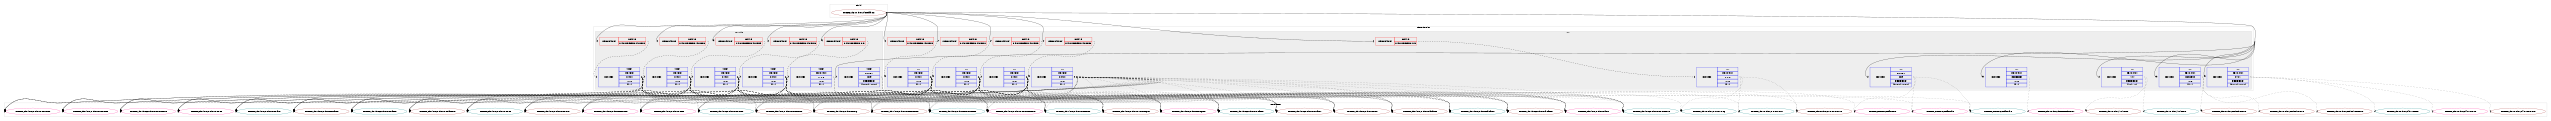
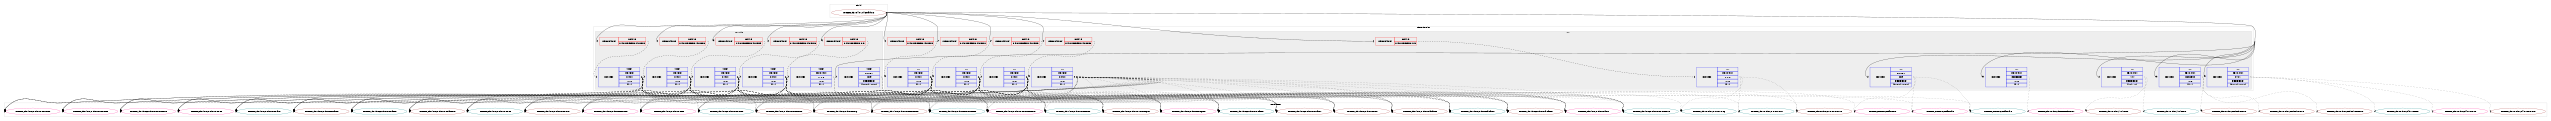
  digraph {
    compound=true
    concentrate=true
    fontname=Helvetica
    fontsize=10
    newrank=true
    rankdir=TB
    ranksep=1.5
    node [color=brown fontname=Helvetica fontsize=10]
    edge [arrowhead=tee headport=w style=dotted tailport=e weight=100]
-   n1 [label="portage://dev-python/pikepdf-9.1.2" width=4]
+   n1 [label="portage://dev-pillow/pikepdf-9.1.2" width=4]
    n2 [color=blue label=<<TABLE BORDER="0" CELLBORDER="1" CELLSPACING="0" CELLPADDING="4" WIDTH="220"><TR><TD ROWSPAN="6" CELLPADDING="30">pack_dep</TD></TR><TR><TD WIDTH="110">install</TD></TR><TR><TD>dev-python</TD></TR><TR><TD>pypy3</TD></TR><TR><TD>none</TD></TR><TR><TD>[[],,,,]</TD></TR></TABLE>> shape=none]
    n3 [color=red label=<<TABLE BORDER="0" CELLBORDER="1" CELLSPACING="0" CELLPADDING="4"><TR><TD ROWSPAN="3" CELLPADDING="10">use_conditional</TD></TR><TR><TD>positive</TD></TR><TR><TD>python_targets_pypy3</TD></TR></TABLE>> shape=none]
    n4 [color=blue label=<<TABLE BORDER="0" CELLBORDER="1" CELLSPACING="0" CELLPADDING="4" WIDTH="220"><TR><TD ROWSPAN="6" CELLPADDING="30">pack_dep</TD></TR><TR><TD WIDTH="110">install</TD></TR><TR><TD>dev-lang</TD></TR><TR><TD>python</TD></TR><TR><TD>none</TD></TR><TR><TD>[[],,,,]</TD></TR></TABLE>> shape=none]
    n5 [color=red label=<<TABLE BORDER="0" CELLBORDER="1" CELLSPACING="0" CELLPADDING="4"><TR><TD ROWSPAN="3" CELLPADDING="10">use_conditional</TD></TR><TR><TD>positive</TD></TR><TR><TD>python_targets_python3_10</TD></TR></TABLE>> shape=none]
    n6 [color=blue label=<<TABLE BORDER="0" CELLBORDER="1" CELLSPACING="0" CELLPADDING="4" WIDTH="220"><TR><TD ROWSPAN="6" CELLPADDING="30">pack_dep</TD></TR><TR><TD WIDTH="110">install</TD></TR><TR><TD>dev-lang</TD></TR><TR><TD>python</TD></TR><TR><TD>none</TD></TR><TR><TD>[[],,,,]</TD></TR></TABLE>> shape=none]
    n7 [color=red label=<<TABLE BORDER="0" CELLBORDER="1" CELLSPACING="0" CELLPADDING="4"><TR><TD ROWSPAN="3" CELLPADDING="10">use_conditional</TD></TR><TR><TD>positive</TD></TR><TR><TD>python_targets_python3_11</TD></TR></TABLE>> shape=none]
    n8 [color=blue label=<<TABLE BORDER="0" CELLBORDER="1" CELLSPACING="0" CELLPADDING="4" WIDTH="220"><TR><TD ROWSPAN="6" CELLPADDING="30">pack_dep</TD></TR><TR><TD WIDTH="110">install</TD></TR><TR><TD>dev-lang</TD></TR><TR><TD>python</TD></TR><TR><TD>none</TD></TR><TR><TD>[[],,,,]</TD></TR></TABLE>> shape=none]
    n9 [color=red label=<<TABLE BORDER="0" CELLBORDER="1" CELLSPACING="0" CELLPADDING="4"><TR><TD ROWSPAN="3" CELLPADDING="10">use_conditional</TD></TR><TR><TD>positive</TD></TR><TR><TD>python_targets_python3_12</TD></TR></TABLE>> shape=none]
    n10 [color=blue label=<<TABLE BORDER="0" CELLBORDER="1" CELLSPACING="0" CELLPADDING="4" WIDTH="220"><TR><TD ROWSPAN="6" CELLPADDING="30">pack_dep</TD></TR><TR><TD WIDTH="110">install</TD></TR><TR><TD>dev-lang</TD></TR><TR><TD>python</TD></TR><TR><TD>none</TD></TR><TR><TD>[[],,,,]</TD></TR></TABLE>> shape=none]
    n11 [color=red label=<<TABLE BORDER="0" CELLBORDER="1" CELLSPACING="0" CELLPADDING="4"><TR><TD ROWSPAN="3" CELLPADDING="10">use_conditional</TD></TR><TR><TD>positive</TD></TR><TR><TD>python_targets_python3_13</TD></TR></TABLE>> shape=none]
    n12 [color=blue label=<<TABLE BORDER="0" CELLBORDER="1" CELLSPACING="0" CELLPADDING="4" WIDTH="220"><TR><TD ROWSPAN="6" CELLPADDING="30">pack_dep</TD></TR><TR><TD WIDTH="110">install</TD></TR><TR><TD>app-text</TD></TR><TR><TD>qpdf</TD></TR><TR><TD>greaterequal</TD></TR><TR><TD>[[11,5,0],,,11.5.0]</TD></TR></TABLE>> shape=none]
    n13 [color=blue label=<<TABLE BORDER="0" CELLBORDER="1" CELLSPACING="0" CELLPADDING="4" WIDTH="220"><TR><TD ROWSPAN="6" CELLPADDING="30">pack_dep</TD></TR><TR><TD WIDTH="110">run</TD></TR><TR><TD>dev-python</TD></TR><TR><TD>pypy3</TD></TR><TR><TD>none</TD></TR><TR><TD>[[],,,,]</TD></TR></TABLE>> shape=none]
    n14 [color=red label=<<TABLE BORDER="0" CELLBORDER="1" CELLSPACING="0" CELLPADDING="4"><TR><TD ROWSPAN="3" CELLPADDING="10">use_conditional</TD></TR><TR><TD>positive</TD></TR><TR><TD>python_targets_pypy3</TD></TR></TABLE>> shape=none]
    n15 [color=blue label=<<TABLE BORDER="0" CELLBORDER="1" CELLSPACING="0" CELLPADDING="4" WIDTH="220"><TR><TD ROWSPAN="6" CELLPADDING="30">pack_dep</TD></TR><TR><TD WIDTH="110">run</TD></TR><TR><TD>dev-lang</TD></TR><TR><TD>python</TD></TR><TR><TD>none</TD></TR><TR><TD>[[],,,,]</TD></TR></TABLE>> shape=none]
    n16 [color=red label=<<TABLE BORDER="0" CELLBORDER="1" CELLSPACING="0" CELLPADDING="4"><TR><TD ROWSPAN="3" CELLPADDING="10">use_conditional</TD></TR><TR><TD>positive</TD></TR><TR><TD>python_targets_python3_10</TD></TR></TABLE>> shape=none]
    n17 [color=blue label=<<TABLE BORDER="0" CELLBORDER="1" CELLSPACING="0" CELLPADDING="4" WIDTH="220"><TR><TD ROWSPAN="6" CELLPADDING="30">pack_dep</TD></TR><TR><TD WIDTH="110">run</TD></TR><TR><TD>dev-lang</TD></TR><TR><TD>python</TD></TR><TR><TD>none</TD></TR><TR><TD>[[],,,,]</TD></TR></TABLE>> shape=none]
    n18 [color=red label=<<TABLE BORDER="0" CELLBORDER="1" CELLSPACING="0" CELLPADDING="4"><TR><TD ROWSPAN="3" CELLPADDING="10">use_conditional</TD></TR><TR><TD>positive</TD></TR><TR><TD>python_targets_python3_11</TD></TR></TABLE>> shape=none]
    n19 [color=blue label=<<TABLE BORDER="0" CELLBORDER="1" CELLSPACING="0" CELLPADDING="4" WIDTH="220"><TR><TD ROWSPAN="6" CELLPADDING="30">pack_dep</TD></TR><TR><TD WIDTH="110">run</TD></TR><TR><TD>dev-lang</TD></TR><TR><TD>python</TD></TR><TR><TD>none</TD></TR><TR><TD>[[],,,,]</TD></TR></TABLE>> shape=none]
    n20 [color=red label=<<TABLE BORDER="0" CELLBORDER="1" CELLSPACING="0" CELLPADDING="4"><TR><TD ROWSPAN="3" CELLPADDING="10">use_conditional</TD></TR><TR><TD>positive</TD></TR><TR><TD>python_targets_python3_12</TD></TR></TABLE>> shape=none]
    n21 [color=blue label=<<TABLE BORDER="0" CELLBORDER="1" CELLSPACING="0" CELLPADDING="4" WIDTH="220"><TR><TD ROWSPAN="6" CELLPADDING="30">pack_dep</TD></TR><TR><TD WIDTH="110">run</TD></TR><TR><TD>dev-lang</TD></TR><TR><TD>python</TD></TR><TR><TD>none</TD></TR><TR><TD>[[],,,,]</TD></TR></TABLE>> shape=none]
    n22 [color=red label=<<TABLE BORDER="0" CELLBORDER="1" CELLSPACING="0" CELLPADDING="4"><TR><TD ROWSPAN="3" CELLPADDING="10">use_conditional</TD></TR><TR><TD>positive</TD></TR><TR><TD>python_targets_python3_13</TD></TR></TABLE>> shape=none]
    n23 [color=blue label=<<TABLE BORDER="0" CELLBORDER="1" CELLSPACING="0" CELLPADDING="4" WIDTH="220"><TR><TD ROWSPAN="6" CELLPADDING="30">pack_dep</TD></TR><TR><TD WIDTH="110">run</TD></TR><TR><TD>app-text</TD></TR><TR><TD>qpdf</TD></TR><TR><TD>greaterequal</TD></TR><TR><TD>[[11,5,0],,,11.5.0]</TD></TR></TABLE>> shape=none]
    n24 [color=blue label=<<TABLE BORDER="0" CELLBORDER="1" CELLSPACING="0" CELLPADDING="4" WIDTH="220"><TR><TD ROWSPAN="6" CELLPADDING="30">pack_dep</TD></TR><TR><TD WIDTH="110">run</TD></TR><TR><TD>dev-python</TD></TR><TR><TD>deprecated</TD></TR><TR><TD>none</TD></TR><TR><TD>[[],,,,]</TD></TR></TABLE>> shape=none]
    n25 [color=blue label=<<TABLE BORDER="0" CELLBORDER="1" CELLSPACING="0" CELLPADDING="4" WIDTH="220"><TR><TD ROWSPAN="6" CELLPADDING="30">pack_dep</TD></TR><TR><TD WIDTH="110">run</TD></TR><TR><TD>dev-python</TD></TR><TR><TD>lxml</TD></TR><TR><TD>greaterequal</TD></TR><TR><TD>[[4,0],,,4.0]</TD></TR></TABLE>> shape=none]
    n26 [color=blue label=<<TABLE BORDER="0" CELLBORDER="1" CELLSPACING="0" CELLPADDING="4" WIDTH="220"><TR><TD ROWSPAN="6" CELLPADDING="30">pack_dep</TD></TR><TR><TD WIDTH="110">run</TD></TR><TR><TD>dev-python</TD></TR><TR><TD>packaging</TD></TR><TR><TD>none</TD></TR><TR><TD>[[],,,,]</TD></TR></TABLE>> shape=none]
    n27 [color=blue label=<<TABLE BORDER="0" CELLBORDER="1" CELLSPACING="0" CELLPADDING="4" WIDTH="220"><TR><TD ROWSPAN="6" CELLPADDING="30">pack_dep</TD></TR><TR><TD WIDTH="110">run</TD></TR><TR><TD>dev-python</TD></TR><TR><TD>pillow</TD></TR><TR><TD>greaterequal</TD></TR><TR><TD>[[10,0,1],,,10.0.1]</TD></TR></TABLE>> shape=none]
    n28 [color=teal label="portage://dev-lang/python-3.13.0_rc2" width=4]
    n29 [color=deeppink label="portage://dev-lang/python-3.13.0_rc1_p3-r1" width=4]
    n30 [color=teal label="portage://dev-lang/python-3.13.0_rc1_p3" width=4]
    n31 [label="portage://dev-lang/python-3.13.0_rc1_p2" width=4]
    n32 [label="portage://dev-lang/python-3.12.6" width=4]
    n33 [label="portage://dev-lang/python-3.12.5_p1-r1" width=4]
    n34 [color=teal label="portage://dev-lang/python-3.12.5_p1" width=4]
    n35 [color=deeppink label="portage://dev-lang/python-3.12.5" width=4]
    n36 [color=deeppink label="portage://dev-lang/python-3.12.4_p3" width=4]
    n37 [label="portage://dev-lang/python-3.12.3-r1" width=4]
    n38 [color=teal label="portage://dev-lang/python-3.11.10" width=4]
    n39 [label="portage://dev-lang/python-3.11.9_p2-r1" width=4]
    n40 [color=teal label="portage://dev-lang/python-3.11.9_p2" width=4]
    n41 [label="portage://dev-lang/python-3.11.9_p1" width=4]
    n42 [color=teal label="portage://dev-lang/python-3.11.9-r1" width=4]
    n43 [color=deeppink label="portage://dev-lang/python-3.10.15" width=4]
    n44 [color=deeppink label="portage://dev-lang/python-3.10.14_p3-r1" width=4]
    n45 [color=deeppink label="portage://dev-lang/python-3.10.14_p3" width=4]
    n46 [color=deeppink label="portage://dev-lang/python-3.10.14_p2" width=4]
    n47 [color=teal label="portage://dev-lang/python-3.10.14_p1-r1" width=4]
    n48 [color=deeppink label="portage://dev-lang/python-3.9.20" width=4]
    n49 [label="portage://dev-lang/python-3.9.19_p5" width=4]
    n50 [color=teal label="portage://dev-lang/python-3.9.19_p4" width=4]
    n51 [label="portage://dev-lang/python-3.9.19_p3" width=4]
    n52 [label="portage://dev-lang/python-3.8.20" width=4]
    n53 [label="portage://dev-lang/python-3.8.19_p4" width=4]
    n54 [color=teal label="portage://dev-lang/python-3.8.19_p3" width=4]
    n55 [color=deeppink label="portage://dev-lang/python-3.8.16_p2" width=4]
    n56 [label="portage://dev-lang/python-2.7.18_p16-r2" width=4]
    n57 [label="portage://dev-python/pypy3-7.3.17-r1" width=4]
    n58 [color=teal label="portage://dev-python/pypy3-7.3.17" width=4]
    n59 [color=teal label="portage://dev-python/pypy3-7.3.16" width=4]
    n60 [color=teal label="portage://app-text/qpdf-11.9.1" width=4]
    n61 [color=deeppink label="portage://app-text/qpdf-11.9.0" width=4]
    n62 [color=deeppink label="portage://app-text/qpdf-11.8.0" width=4]
    n63 [color=deeppink label="portage://dev-python/deprecated-1.2.14" width=4]
    n64 [color=teal label="portage://dev-python/lxml-5.3.0" width=4]
    n65 [label="portage://dev-python/lxml-5.2.2" width=4]
    n66 [label="portage://dev-python/packaging-24.1" width=4]
    n67 [label="portage://dev-python/packaging-24.0" width=4]
    n68 [label="portage://dev-python/packaging-23.2-r1" width=4]
    n69 [color=deeppink label="portage://dev-python/pillow-10.4.0" width=4]
    n70 [color=teal label="portage://dev-python/pillow-10.3.0" width=4]
    n71 [label="portage://dev-python/pillow-10.2.0-r1" width=4]
    subgraph cluster_1 {
      color=gray
      label=<<i>ebuild</i>>
      n1
    }
    subgraph cluster_2 {
      color=gray
      label=<<i>dependencies</i>>
      subgraph cluster_3 {
        color=gray
        fillcolor="#eeeeee"
        label=<<i>compile</i>>
        style=filled
        subgraph sub_4 {
          color=gray
          fillcolor="#eeeeee"
          label=<<i>compile</i>>
          style=filled
          n3
          subgraph sub_5 {
            color=gray
            fillcolor="#eeeeee"
            label=<<i>compile</i>>
            style=filled
            n2
          }
        }
        subgraph sub_6 {
          color=gray
          fillcolor="#eeeeee"
          label=<<i>compile</i>>
          style=filled
          n5
          subgraph sub_7 {
            color=gray
            fillcolor="#eeeeee"
            label=<<i>compile</i>>
            style=filled
            n4
          }
        }
        subgraph sub_8 {
          color=gray
          fillcolor="#eeeeee"
          label=<<i>compile</i>>
          style=filled
          n7
          subgraph sub_9 {
            color=gray
            fillcolor="#eeeeee"
            label=<<i>compile</i>>
            style=filled
            n6
          }
        }
        subgraph sub_10 {
          color=gray
          fillcolor="#eeeeee"
          label=<<i>compile</i>>
          style=filled
          n9
          subgraph sub_11 {
            color=gray
            fillcolor="#eeeeee"
            label=<<i>compile</i>>
            style=filled
            n8
          }
        }
        subgraph sub_12 {
          color=gray
          fillcolor="#eeeeee"
          label=<<i>compile</i>>
          style=filled
          n11
          subgraph sub_13 {
            color=gray
            fillcolor="#eeeeee"
            label=<<i>compile</i>>
            style=filled
            n10
          }
        }
        subgraph sub_14 {
          color=gray
          fillcolor="#eeeeee"
          label=<<i>compile</i>>
          style=filled
          n12
        }
      }
      subgraph cluster_15 {
        color=gray
        fillcolor="#eeeeee"
        label=<<i>run</i>>
        style=filled
        subgraph sub_16 {
          color=gray
          fillcolor="#eeeeee"
          label=<<i>run</i>>
          style=filled
          n14
          subgraph sub_17 {
            color=gray
            fillcolor="#eeeeee"
            label=<<i>run</i>>
            style=filled
            n13
          }
        }
        subgraph sub_18 {
          color=gray
          fillcolor="#eeeeee"
          label=<<i>run</i>>
          style=filled
          n16
          subgraph sub_19 {
            color=gray
            fillcolor="#eeeeee"
            label=<<i>run</i>>
            style=filled
            n15
          }
        }
        subgraph sub_20 {
          color=gray
          fillcolor="#eeeeee"
          label=<<i>run</i>>
          style=filled
          n18
          subgraph sub_21 {
            color=gray
            fillcolor="#eeeeee"
            label=<<i>run</i>>
            style=filled
            n17
          }
        }
        subgraph sub_22 {
          color=gray
          fillcolor="#eeeeee"
          label=<<i>run</i>>
          style=filled
          n20
          subgraph sub_23 {
            color=gray
            fillcolor="#eeeeee"
            label=<<i>run</i>>
            style=filled
            n19
          }
        }
        subgraph sub_24 {
          color=gray
          fillcolor="#eeeeee"
          label=<<i>run</i>>
          style=filled
          n22
          subgraph sub_25 {
            color=gray
            fillcolor="#eeeeee"
            label=<<i>run</i>>
            style=filled
            n21
          }
        }
        subgraph sub_26 {
          color=gray
          fillcolor="#eeeeee"
          label=<<i>run</i>>
          style=filled
          n23
        }
        subgraph sub_27 {
          color=gray
          fillcolor="#eeeeee"
          label=<<i>run</i>>
          style=filled
          n24
        }
        subgraph sub_28 {
          color=gray
          fillcolor="#eeeeee"
          label=<<i>run</i>>
          style=filled
          n25
        }
        subgraph sub_29 {
          color=gray
          fillcolor="#eeeeee"
          label=<<i>run</i>>
          style=filled
          n26
        }
        subgraph sub_30 {
          color=gray
          fillcolor="#eeeeee"
          label=<<i>run</i>>
          style=filled
          n27
        }
      }
      subgraph cluster_31 {
        color=gray
        fillcolor="#eeeeee"
        label=<<i>compile and run</i>>
        style=filled
      }
    }
    subgraph cluster_32 {
      color=gray
      label=<<i>candidates</i>>
      rank=same
      subgraph sub_33 {
        color=black
        label=<<i>candidates</i>>
        nodesep=1
        rank=same
        n28
        n29
        n30
        n31
        n32
        n33
        n34
        n35
        n36
        n37
        n38
        n39
        n40
        n41
        n42
        n43
        n44
        n45
        n46
        n47
        n48
        n49
        n50
        n51
        n52
        n53
        n54
        n55
        n56
      }
      subgraph sub_34 {
        color=black
        label=<<i>candidates</i>>
        nodesep=1
        rank=same
        n57
        n58
        n59
      }
      subgraph sub_35 {
        color=black
        label=<<i>candidates</i>>
        nodesep=1
        rank=same
        n28
        n29
        n30
        n31
        n32
        n33
        n34
        n35
        n36
        n37
        n38
        n39
        n40
        n41
        n42
        n43
        n44
        n45
        n46
        n47
        n48
        n49
        n50
        n51
        n52
        n53
        n54
        n55
        n56
      }
      subgraph sub_36 {
        color=black
        label=<<i>candidates</i>>
        nodesep=1
        rank=same
        n28
        n29
        n30
        n31
        n32
        n33
        n34
        n35
        n36
        n37
        n38
        n39
        n40
        n41
        n42
        n43
        n44
        n45
        n46
        n47
        n48
        n49
        n50
        n51
        n52
        n53
        n54
        n55
        n56
      }
      subgraph sub_37 {
        color=black
        label=<<i>candidates</i>>
        nodesep=1
        rank=same
        n28
        n29
        n30
        n31
        n32
        n33
        n34
        n35
        n36
        n37
        n38
        n39
        n40
        n41
        n42
        n43
        n44
        n45
        n46
        n47
        n48
        n49
        n50
        n51
        n52
        n53
        n54
        n55
        n56
      }
      subgraph sub_38 {
        color=black
        label=<<i>candidates</i>>
        nodesep=1
        rank=same
        n60
        n61
        n62
      }
      subgraph sub_39 {
        color=black
        label=<<i>candidates</i>>
        nodesep=1
        rank=same
        n57
        n58
        n59
      }
      subgraph sub_40 {
        color=black
        label=<<i>candidates</i>>
        nodesep=1
        rank=same
        n28
        n29
        n30
        n31
        n32
        n33
        n34
        n35
        n36
        n37
        n38
        n39
        n40
        n41
        n42
        n43
        n44
        n45
        n46
        n47
        n48
        n49
        n50
        n51
        n52
        n53
        n54
        n55
        n56
      }
      subgraph sub_41 {
        color=black
        label=<<i>candidates</i>>
        nodesep=1
        rank=same
        n28
        n29
        n30
        n31
        n32
        n33
        n34
        n35
        n36
        n37
        n38
        n39
        n40
        n41
        n42
        n43
        n44
        n45
        n46
        n47
        n48
        n49
        n50
        n51
        n52
        n53
        n54
        n55
        n56
      }
      subgraph sub_42 {
        color=black
        label=<<i>candidates</i>>
        nodesep=1
        rank=same
        n28
        n29
        n30
        n31
        n32
        n33
        n34
        n35
        n36
        n37
        n38
        n39
        n40
        n41
        n42
        n43
        n44
        n45
        n46
        n47
        n48
        n49
        n50
        n51
        n52
        n53
        n54
        n55
        n56
      }
      subgraph sub_43 {
        color=black
        label=<<i>candidates</i>>
        nodesep=1
        rank=same
        n28
        n29
        n30
        n31
        n32
        n33
        n34
        n35
        n36
        n37
        n38
        n39
        n40
        n41
        n42
        n43
        n44
        n45
        n46
        n47
        n48
        n49
        n50
        n51
        n52
        n53
        n54
        n55
        n56
      }
      subgraph sub_44 {
        color=black
        label=<<i>candidates</i>>
        nodesep=1
        rank=same
        n60
        n61
        n62
      }
      subgraph sub_45 {
        color=black
        label=<<i>candidates</i>>
        nodesep=1
        rank=same
        n63
      }
      subgraph sub_46 {
        color=black
        label=<<i>candidates</i>>
        nodesep=1
        rank=same
        n64
        n65
      }
      subgraph sub_47 {
        color=black
        label=<<i>candidates</i>>
        nodesep=1
        rank=same
        n66
        n67
        n68
      }
      subgraph sub_48 {
        color=black
        label=<<i>candidates</i>>
        nodesep=1
        rank=same
        n69
        n70
        n71
      }
    }
    n1 -> n3 [arrowhead=diamond style=solid weight=20]
    n1 -> n5 [style=solid weight=20]
    n1 -> n7 [style=solid weight=20]
    n1 -> n9 [style=solid weight=20]
    n1 -> n11 [arrowhead=diamond style=solid weight=20]
    n1 -> n12 [style=solid weight=20]
    n1 -> n14 [style=solid weight=20]
    n1 -> n16 [style=solid weight=20]
    n1 -> n18 [style=solid weight=20]
    n1 -> n20 [style=solid weight=20]
    n1 -> n22 [style=solid weight=20]
    n1 -> n23 [style=solid weight=20]
    n1 -> n24 [arrowhead=diamond style=solid weight=20]
    n1 -> n25 [style=solid weight=20]
    n1 -> n26 [arrowhead=diamond style=solid weight=20]
    n1 -> n27 [arrowhead=diamond style=solid weight=20]
    n2 -> n57
    n2 -> n58
    n2 -> n59 [arrowhead=diamond]
    n3 -> n2 [style=dashed weight=20]
    n4 -> n28
    n4 -> n29
    n4 -> n30
    n4 -> n31
    n4 -> n32 [arrowhead=diamond]
    n4 -> n33 [arrowhead=diamond]
    n4 -> n34
    n4 -> n35 [arrowhead=diamond]
    n4 -> n36
    n4 -> n37
    n4 -> n38 [arrowhead=diamond]
    n4 -> n39
    n4 -> n40
    n4 -> n41 [arrowhead=diamond]
    n4 -> n42 [arrowhead=diamond]
    n4 -> n43 [arrowhead=diamond]
    n4 -> n44
    n4 -> n45 [arrowhead=diamond]
    n4 -> n46 [arrowhead=diamond]
    n4 -> n47 [arrowhead=diamond]
    n4 -> n48
    n4 -> n49
    n4 -> n50
    n4 -> n51 [arrowhead=diamond]
    n4 -> n52 [arrowhead=diamond]
    n4 -> n53 [arrowhead=diamond]
    n4 -> n54 [arrowhead=diamond]
    n4 -> n55
    n4 -> n56
    n5 -> n4 [style=dashed weight=20]
    n6 -> n28
    n6 -> n29 [arrowhead=diamond]
    n6 -> n30
    n6 -> n31
    n6 -> n32 [arrowhead=diamond]
    n6 -> n33
    n6 -> n34
    n6 -> n35 [arrowhead=diamond]
    n6 -> n36
    n6 -> n37
    n6 -> n38 [arrowhead=diamond]
    n6 -> n39
    n6 -> n40 [arrowhead=diamond]
    n6 -> n41 [arrowhead=diamond]
    n6 -> n42
    n6 -> n43 [arrowhead=diamond]
    n6 -> n44
    n6 -> n45
    n6 -> n46 [arrowhead=diamond]
    n6 -> n47 [arrowhead=diamond]
    n6 -> n48
    n6 -> n49
    n6 -> n50 [arrowhead=diamond]
    n6 -> n51 [arrowhead=diamond]
    n6 -> n52
    n6 -> n53 [arrowhead=diamond]
    n6 -> n54
    n6 -> n55 [arrowhead=diamond]
    n6 -> n56 [arrowhead=diamond]
    n7 -> n6 [style=dashed weight=20]
    n8 -> n28
    n8 -> n29 [arrowhead=diamond]
    n8 -> n30 [arrowhead=diamond]
    n8 -> n31
    n8 -> n32
    n8 -> n33 [arrowhead=diamond]
    n8 -> n34 [arrowhead=diamond]
    n8 -> n35 [arrowhead=diamond]
    n8 -> n36 [arrowhead=diamond]
    n8 -> n37 [arrowhead=diamond]
    n8 -> n38
    n8 -> n39
    n8 -> n40 [arrowhead=diamond]
    n8 -> n41
    n8 -> n42 [arrowhead=diamond]
    n8 -> n43
    n8 -> n44
    n8 -> n45 [arrowhead=diamond]
    n8 -> n46
    n8 -> n47
    n8 -> n48
    n8 -> n49 [arrowhead=diamond]
    n8 -> n50
    n8 -> n51
    n8 -> n52 [arrowhead=diamond]
    n8 -> n53
    n8 -> n54 [arrowhead=diamond]
    n8 -> n55 [arrowhead=diamond]
    n8 -> n56 [arrowhead=diamond]
    n9 -> n8 [style=dashed weight=20]
    n10 -> n28
    n10 -> n29 [arrowhead=diamond]
    n10 -> n30 [arrowhead=diamond]
    n10 -> n31
    n10 -> n32
    n10 -> n33
    n10 -> n34 [arrowhead=diamond]
    n10 -> n35
    n10 -> n36
    n10 -> n37
    n10 -> n38
    n10 -> n39
    n10 -> n40
    n10 -> n41 [arrowhead=diamond]
    n10 -> n42 [arrowhead=diamond]
    n10 -> n43
    n10 -> n44
    n10 -> n45 [arrowhead=diamond]
    n10 -> n46 [arrowhead=diamond]
    n10 -> n47
    n10 -> n48 [arrowhead=diamond]
    n10 -> n49
    n10 -> n50 [arrowhead=diamond]
    n10 -> n51
    n10 -> n52 [arrowhead=diamond]
    n10 -> n53 [arrowhead=diamond]
    n10 -> n54 [arrowhead=diamond]
    n10 -> n55
    n10 -> n56
    n11 -> n10 [style=dashed weight=20]
    n12 -> n60
    n12 -> n61
    n12 -> n62
    n13 -> n57 [arrowhead=diamond]
    n13 -> n58
    n13 -> n59 [arrowhead=diamond]
    n14 -> n13 [style=dashed weight=20]
    n15 -> n28 [arrowhead=diamond]
    n15 -> n29
    n15 -> n30 [arrowhead=diamond]
    n15 -> n31
    n15 -> n32
    n15 -> n33
    n15 -> n34
    n15 -> n35
    n15 -> n36
    n15 -> n37 [arrowhead=diamond]
    n15 -> n38
    n15 -> n39
    n15 -> n40 [arrowhead=diamond]
    n15 -> n41
    n15 -> n42 [arrowhead=diamond]
    n15 -> n43
    n15 -> n44
    n15 -> n45 [arrowhead=diamond]
    n15 -> n46 [arrowhead=diamond]
    n15 -> n47 [arrowhead=diamond]
    n15 -> n48 [arrowhead=diamond]
    n15 -> n49
    n15 -> n50 [arrowhead=diamond]
    n15 -> n51
    n15 -> n52
    n15 -> n53
    n15 -> n54 [arrowhead=diamond]
    n15 -> n55 [arrowhead=diamond]
    n15 -> n56
    n16 -> n15 [arrowhead=diamond style=dashed weight=20]
    n17 -> n28 [arrowhead=diamond]
    n17 -> n29 [arrowhead=diamond]
    n17 -> n30 [arrowhead=diamond]
    n17 -> n31
    n17 -> n32
    n17 -> n33
    n17 -> n34
    n17 -> n35 [arrowhead=diamond]
    n17 -> n36 [arrowhead=diamond]
    n17 -> n37
    n17 -> n38
    n17 -> n39
    n17 -> n40 [arrowhead=diamond]
    n17 -> n41
    n17 -> n42
    n17 -> n43
    n17 -> n44
    n17 -> n45 [arrowhead=diamond]
    n17 -> n46 [arrowhead=diamond]
    n17 -> n47
    n17 -> n48
    n17 -> n49
    n17 -> n50
    n17 -> n51 [arrowhead=diamond]
    n17 -> n52 [arrowhead=diamond]
    n17 -> n53
    n17 -> n54
    n17 -> n55 [arrowhead=diamond]
    n17 -> n56
    n18 -> n17 [arrowhead=diamond style=dashed weight=20]
    n19 -> n28
    n19 -> n29 [arrowhead=diamond]
    n19 -> n30 [arrowhead=diamond]
    n19 -> n31
    n19 -> n32 [arrowhead=diamond]
    n19 -> n33
    n19 -> n34
    n19 -> n35
    n19 -> n36
    n19 -> n37
    n19 -> n38 [arrowhead=diamond]
    n19 -> n39 [arrowhead=diamond]
    n19 -> n40 [arrowhead=diamond]
    n19 -> n41 [arrowhead=diamond]
    n19 -> n42
    n19 -> n43 [arrowhead=diamond]
    n19 -> n44 [arrowhead=diamond]
    n19 -> n45
    n19 -> n46
    n19 -> n47
    n19 -> n48
    n19 -> n49 [arrowhead=diamond]
    n19 -> n50
    n19 -> n51
    n19 -> n52 [arrowhead=diamond]
    n19 -> n53
    n19 -> n54 [arrowhead=diamond]
    n19 -> n55
    n19 -> n56 [arrowhead=diamond]
    n20 -> n19 [arrowhead=diamond style=dashed weight=20]
    n21 -> n28 [arrowhead=diamond]
    n21 -> n29 [arrowhead=diamond]
    n21 -> n30
    n21 -> n31 [arrowhead=diamond]
    n21 -> n32
    n21 -> n33
    n21 -> n34
    n21 -> n35
    n21 -> n36
    n21 -> n37 [arrowhead=diamond]
    n21 -> n38 [arrowhead=diamond]
    n21 -> n39 [arrowhead=diamond]
    n21 -> n40
    n21 -> n41 [arrowhead=diamond]
    n21 -> n42 [arrowhead=diamond]
    n21 -> n43
    n21 -> n44 [arrowhead=diamond]
    n21 -> n45 [arrowhead=diamond]
    n21 -> n46
    n21 -> n47 [arrowhead=diamond]
    n21 -> n48
    n21 -> n49 [arrowhead=diamond]
    n21 -> n50
    n21 -> n51
    n21 -> n52
    n21 -> n53
    n21 -> n54
    n21 -> n55
    n21 -> n56
    n22 -> n21 [style=dashed weight=20]
    n23 -> n60 [arrowhead=diamond]
    n23 -> n61
    n23 -> n62
    n24 -> n63
    n25 -> n64
    n25 -> n65 [arrowhead=diamond]
    n26 -> n66
    n26 -> n67 [arrowhead=diamond]
    n26 -> n68
    n27 -> n69
    n27 -> n70
    n27 -> n71
  }
